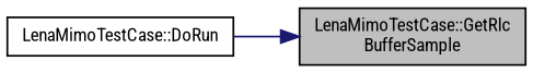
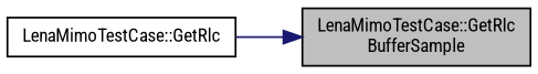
  digraph {
    rankdir=RL
    fontname="Roboto Condensed"
    node [color=black fontname="Roboto Condensed" fontsize=10 shape=record style=filled]
    n1 [fillcolor=grey75 fontcolor=black height=0.2 label="LenaMimoTestCase::GetRlc\lBufferSample" width=0.4]
-   n2 [fillcolor=white height=0.2 label="LenaMimoTestCase::DoRun" width=0.4]
+   n2 [fillcolor=white height=0.2 label="LenaMimoTestCase::GetRlc" width=0.4]
    n1 -> n2 [color=midnightblue dir=back fontname="Roboto Condensed" fontsize=10 labelfontname=Helvetica labelfontsize=10 style=solid]
  }
